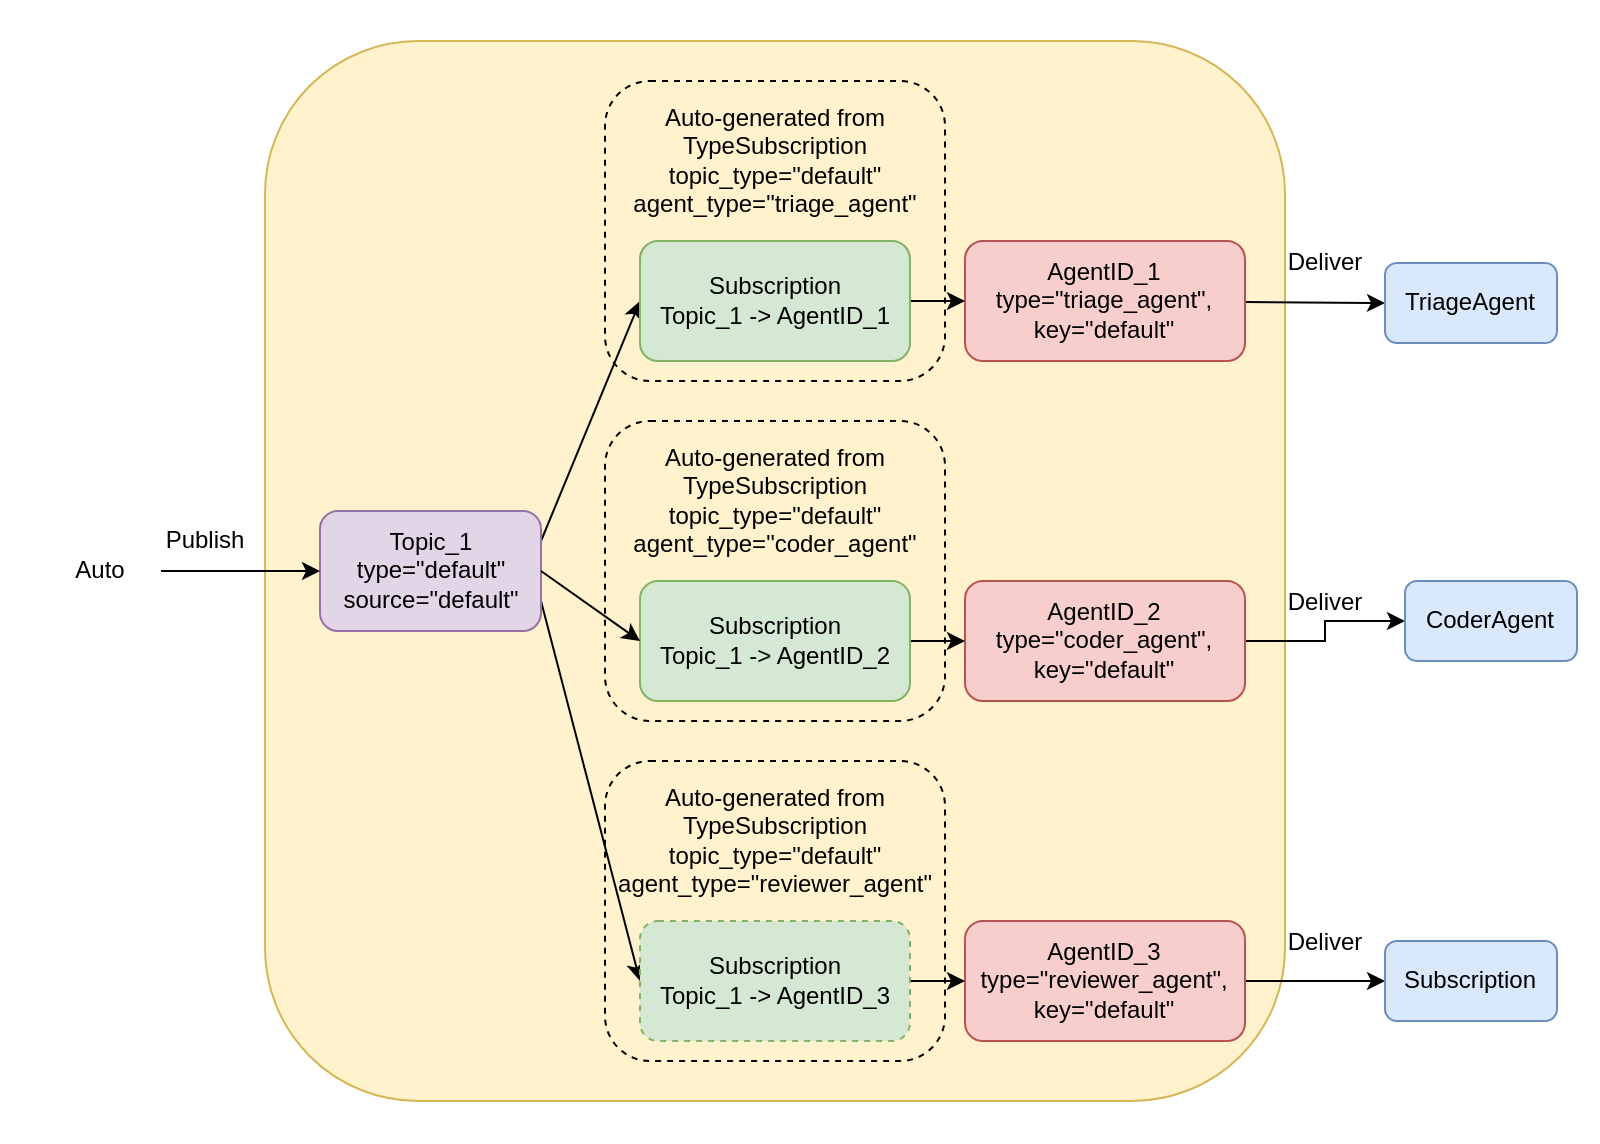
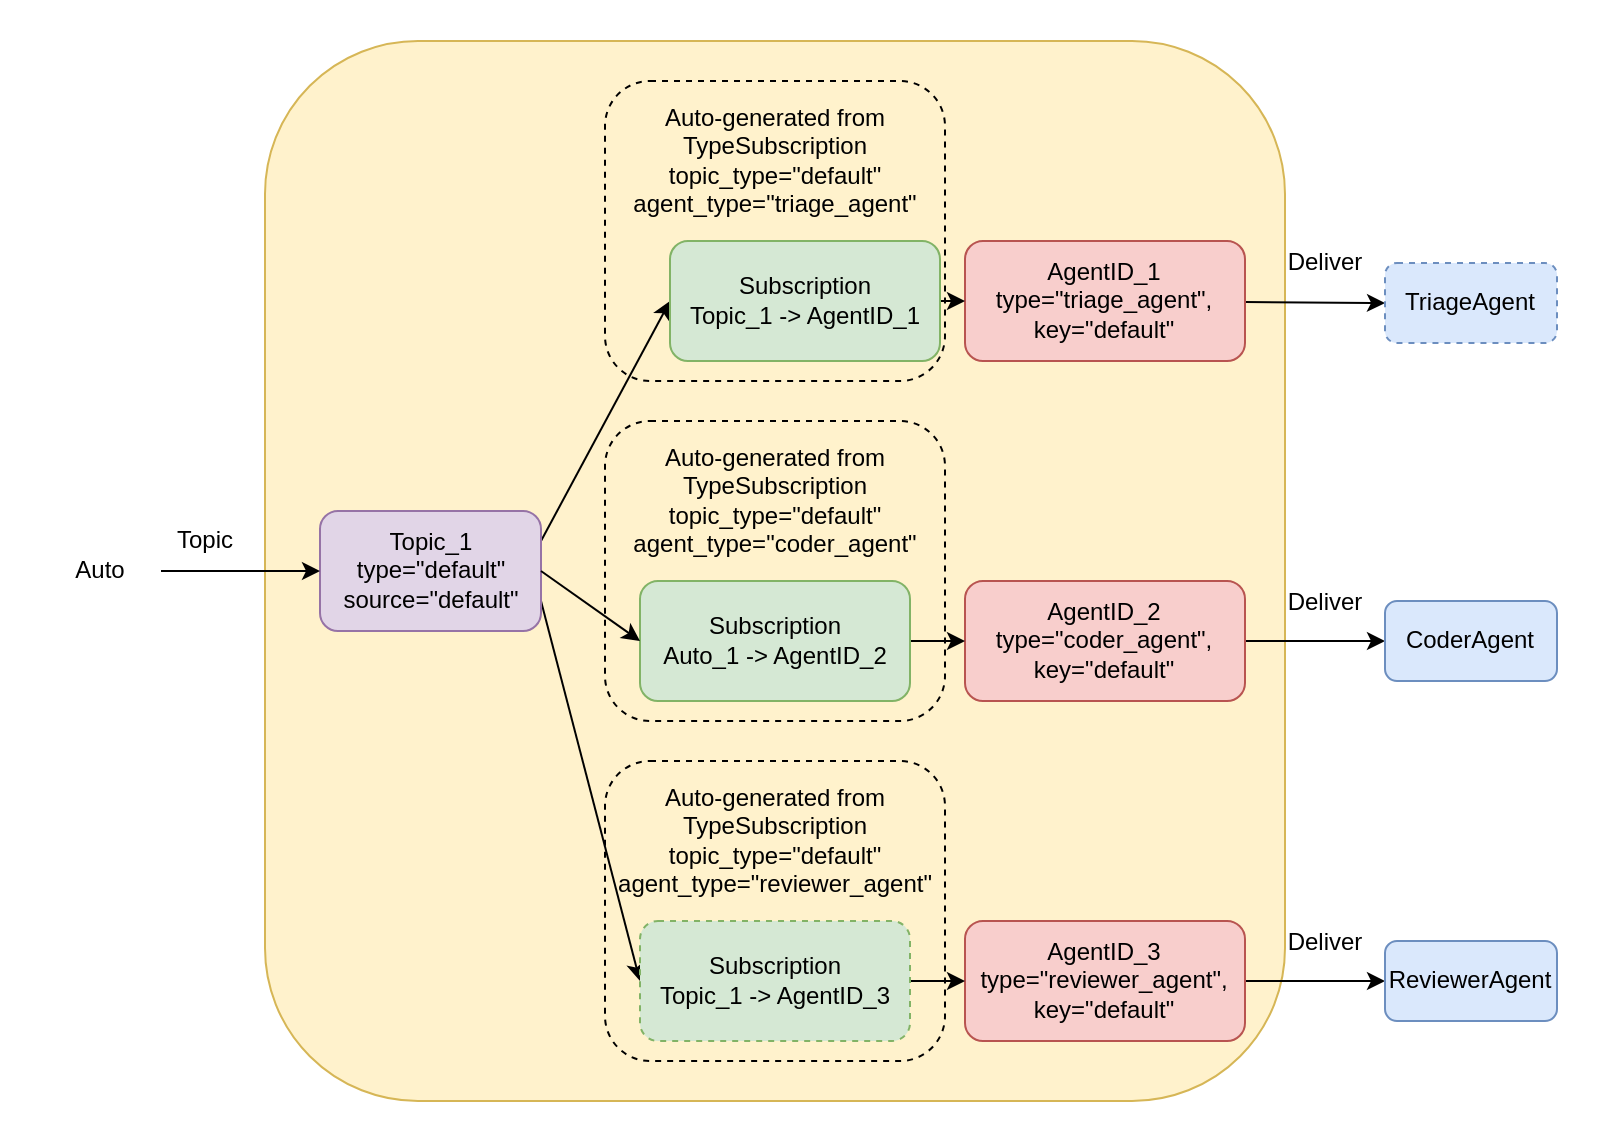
  <mxCell id="0" />
  <mxCell id="1" parent="0" />
  <mxCell id="2" value="" style="rounded=1;whiteSpace=wrap;html=1;fillColor=#fff2cc;strokeColor=#d6b656;" vertex="1" parent="1"><mxGeometry x="132" y="20" width="510" height="530" as="geometry" /></mxCell>
  <mxCell id="3" value="" style="rounded=1;whiteSpace=wrap;html=1;fillColor=none;dashed=1;" vertex="1" parent="1"><mxGeometry x="302" y="40" width="170" height="150" as="geometry" /></mxCell>
  <mxCell id="4" style="rounded=0;orthogonalLoop=1;jettySize=auto;html=1;exitX=1;exitY=0.25;exitDx=0;exitDy=0;entryX=0;entryY=0.5;entryDx=0;entryDy=0;" edge="1" parent="1" source="6" target="15"><mxGeometry relative="1" as="geometry" /></mxCell>
  <mxCell id="5" style="rounded=0;orthogonalLoop=1;jettySize=auto;html=1;exitX=1;exitY=0.75;exitDx=0;exitDy=0;entryX=0;entryY=0.5;entryDx=0;entryDy=0;" edge="1" parent="1" source="6" target="32"><mxGeometry relative="1" as="geometry" /></mxCell>
  <mxCell id="6" value="Topic_1&lt;div&gt;type=&quot;default&quot;&lt;br&gt;source=&quot;default&quot;&lt;/div&gt;" style="rounded=1;whiteSpace=wrap;html=1;fillColor=#e1d5e7;strokeColor=#9673a6;" vertex="1" parent="1"><mxGeometry x="159.5" y="255" width="110.5" height="60" as="geometry" /></mxCell>
  <mxCell id="7" style="rounded=0;orthogonalLoop=1;jettySize=auto;html=1;entryX=0;entryY=0.5;entryDx=0;entryDy=0;" edge="1" parent="1" source="8" target="12"><mxGeometry relative="1" as="geometry" /></mxCell>
  <mxCell id="8" value="AgentID_1&lt;div&gt;type=&quot;triage_agent&quot;, key=&quot;default&quot;&lt;br&gt;&lt;/div&gt;" style="rounded=1;whiteSpace=wrap;html=1;fillColor=#f8cecc;strokeColor=#b85450;" vertex="1" parent="1"><mxGeometry x="482" y="120" width="140" height="60" as="geometry" /></mxCell>
  <mxCell id="9" style="rounded=0;orthogonalLoop=1;jettySize=auto;html=1;entryX=0;entryY=0.5;entryDx=0;entryDy=0;" edge="1" parent="1" source="10" target="6"><mxGeometry relative="1" as="geometry"><mxPoint x="127" y="155" as="targetPoint" /></mxGeometry></mxCell>
  <mxCell id="10" value="Auto" style="text;html=1;align=center;verticalAlign=middle;whiteSpace=wrap;rounded=0;" vertex="1" parent="1"><mxGeometry x="20" y="270" width="60" height="30" as="geometry" /></mxCell>
- <mxCell id="11" value="Publish" style="text;html=1;align=center;verticalAlign=middle;resizable=0;points=[];autosize=1;strokeColor=none;fillColor=none;" vertex="1" parent="1"><mxGeometry x="72" y="255" width="60" height="30" as="geometry" /></mxCell>
- <mxCell id="12" value="TriageAgent" style="rounded=1;whiteSpace=wrap;html=1;fillColor=#dae8fc;strokeColor=#6c8ebf;" vertex="1" parent="1"><mxGeometry x="692" y="131" width="86" height="40" as="geometry" /></mxCell>
+ <mxCell id="11" value="Topic" style="text;html=1;align=center;verticalAlign=middle;resizable=0;points=[];autosize=1;strokeColor=none;fillColor=none;" vertex="1" parent="1"><mxGeometry x="72" y="255" width="60" height="30" as="geometry" /></mxCell>
+ <mxCell id="12" value="TriageAgent" style="rounded=1;whiteSpace=wrap;html=1;fillColor=#dae8fc;strokeColor=#6c8ebf;dashed=1;" vertex="1" parent="1"><mxGeometry x="692" y="131" width="86" height="40" as="geometry" /></mxCell>
  <mxCell id="13" value="Deliver" style="text;html=1;align=center;verticalAlign=middle;resizable=0;points=[];autosize=1;strokeColor=none;fillColor=none;" vertex="1" parent="1"><mxGeometry x="632" y="116" width="60" height="30" as="geometry" /></mxCell>
  <mxCell id="14" value="" style="rounded=0;orthogonalLoop=1;jettySize=auto;html=1;" edge="1" parent="1" source="15" target="8"><mxGeometry relative="1" as="geometry" /></mxCell>
- <mxCell id="15" value="Subscription&lt;div&gt;Topic_1 -&amp;gt; AgentID_1&lt;/div&gt;" style="rounded=1;whiteSpace=wrap;html=1;fillColor=#d5e8d4;strokeColor=#82b366;" vertex="1" parent="1"><mxGeometry x="319.5" y="120" width="135" height="60" as="geometry" /></mxCell>
+ <mxCell id="15" value="Subscription&lt;div&gt;Topic_1 -&amp;gt; AgentID_1&lt;/div&gt;" style="rounded=1;whiteSpace=wrap;html=1;fillColor=#d5e8d4;strokeColor=#82b366;" vertex="1" parent="1"><mxGeometry x="334.5" y="120" width="135" height="60" as="geometry" /></mxCell>
  <mxCell id="16" value="Auto-generated from TypeSubscription&lt;div&gt;topic_type=&quot;default&quot;&lt;/div&gt;&lt;div&gt;agent_type=&quot;triage_agent&quot;&lt;/div&gt;" style="text;html=1;align=center;verticalAlign=middle;whiteSpace=wrap;rounded=0;" vertex="1" parent="1"><mxGeometry x="299.5" y="50" width="175" height="60" as="geometry" /></mxCell>
  <mxCell id="17" value="" style="rounded=1;whiteSpace=wrap;html=1;fillColor=none;dashed=1;" vertex="1" parent="1"><mxGeometry x="302" y="210" width="170" height="150" as="geometry" /></mxCell>
  <mxCell id="18" style="edgeStyle=orthogonalEdgeStyle;rounded=0;orthogonalLoop=1;jettySize=auto;html=1;exitX=1;exitY=0.5;exitDx=0;exitDy=0;entryX=0;entryY=0.5;entryDx=0;entryDy=0;" edge="1" parent="1" source="19" target="20"><mxGeometry relative="1" as="geometry" /></mxCell>
  <mxCell id="19" value="AgentID_2&lt;div&gt;type=&quot;coder_agent&quot;, key=&quot;default&quot;&lt;br&gt;&lt;/div&gt;" style="rounded=1;whiteSpace=wrap;html=1;fillColor=#f8cecc;strokeColor=#b85450;" vertex="1" parent="1"><mxGeometry x="482" y="290" width="140" height="60" as="geometry" /></mxCell>
- <mxCell id="20" value="CoderAgent" style="rounded=1;whiteSpace=wrap;html=1;fillColor=#dae8fc;strokeColor=#6c8ebf;" vertex="1" parent="1"><mxGeometry x="702" y="290" width="86" height="40" as="geometry" /></mxCell>
+ <mxCell id="20" value="CoderAgent" style="rounded=1;whiteSpace=wrap;html=1;fillColor=#dae8fc;strokeColor=#6c8ebf;" vertex="1" parent="1"><mxGeometry x="692" y="300" width="86" height="40" as="geometry" /></mxCell>
  <mxCell id="21" value="Deliver" style="text;html=1;align=center;verticalAlign=middle;resizable=0;points=[];autosize=1;strokeColor=none;fillColor=none;" vertex="1" parent="1"><mxGeometry x="632" y="286" width="60" height="30" as="geometry" /></mxCell>
  <mxCell id="22" style="edgeStyle=orthogonalEdgeStyle;rounded=0;orthogonalLoop=1;jettySize=auto;html=1;exitX=1;exitY=0.5;exitDx=0;exitDy=0;entryX=0;entryY=0.5;entryDx=0;entryDy=0;" edge="1" parent="1" source="23" target="19"><mxGeometry relative="1" as="geometry" /></mxCell>
- <mxCell id="23" value="Subscription&lt;div&gt;Topic_1 -&amp;gt; AgentID_2&lt;/div&gt;" style="rounded=1;whiteSpace=wrap;html=1;fillColor=#d5e8d4;strokeColor=#82b366;" vertex="1" parent="1"><mxGeometry x="319.5" y="290" width="135" height="60" as="geometry" /></mxCell>
+ <mxCell id="23" value="Subscription&lt;div&gt;Auto_1 -&amp;gt; AgentID_2&lt;/div&gt;" style="rounded=1;whiteSpace=wrap;html=1;fillColor=#d5e8d4;strokeColor=#82b366;" vertex="1" parent="1"><mxGeometry x="319.5" y="290" width="135" height="60" as="geometry" /></mxCell>
  <mxCell id="24" value="Auto-generated from TypeSubscription&lt;div&gt;topic_type=&quot;default&quot;&lt;/div&gt;&lt;div&gt;agent_type=&quot;coder_agent&quot;&lt;/div&gt;" style="text;html=1;align=center;verticalAlign=middle;whiteSpace=wrap;rounded=0;" vertex="1" parent="1"><mxGeometry x="299.5" y="220" width="175" height="60" as="geometry" /></mxCell>
  <mxCell id="25" style="rounded=0;orthogonalLoop=1;jettySize=auto;html=1;exitX=1;exitY=0.5;exitDx=0;exitDy=0;entryX=0;entryY=0.5;entryDx=0;entryDy=0;" edge="1" parent="1" source="6" target="23"><mxGeometry relative="1" as="geometry"><mxPoint x="280" y="235" as="sourcePoint" /><mxPoint x="330" y="160" as="targetPoint" /></mxGeometry></mxCell>
  <mxCell id="26" value="" style="rounded=1;whiteSpace=wrap;html=1;fillColor=none;dashed=1;" vertex="1" parent="1"><mxGeometry x="302" y="380" width="170" height="150" as="geometry" /></mxCell>
  <mxCell id="27" style="edgeStyle=orthogonalEdgeStyle;rounded=0;orthogonalLoop=1;jettySize=auto;html=1;exitX=1;exitY=0.5;exitDx=0;exitDy=0;entryX=0;entryY=0.5;entryDx=0;entryDy=0;" edge="1" parent="1" source="28" target="29"><mxGeometry relative="1" as="geometry" /></mxCell>
  <mxCell id="28" value="AgentID_3&lt;div&gt;type=&quot;reviewer_agent&quot;, key=&quot;default&quot;&lt;br&gt;&lt;/div&gt;" style="rounded=1;whiteSpace=wrap;html=1;fillColor=#f8cecc;strokeColor=#b85450;" vertex="1" parent="1"><mxGeometry x="482" y="460" width="140" height="60" as="geometry" /></mxCell>
- <mxCell id="29" value="Subscription" style="rounded=1;whiteSpace=wrap;html=1;fillColor=#dae8fc;strokeColor=#6c8ebf;" vertex="1" parent="1"><mxGeometry x="692" y="470" width="86" height="40" as="geometry" /></mxCell>
+ <mxCell id="29" value="ReviewerAgent" style="rounded=1;whiteSpace=wrap;html=1;fillColor=#dae8fc;strokeColor=#6c8ebf;" vertex="1" parent="1"><mxGeometry x="692" y="470" width="86" height="40" as="geometry" /></mxCell>
  <mxCell id="30" value="Deliver" style="text;html=1;align=center;verticalAlign=middle;resizable=0;points=[];autosize=1;strokeColor=none;fillColor=none;" vertex="1" parent="1"><mxGeometry x="632" y="456" width="60" height="30" as="geometry" /></mxCell>
  <mxCell id="31" style="edgeStyle=orthogonalEdgeStyle;rounded=0;orthogonalLoop=1;jettySize=auto;html=1;exitX=1;exitY=0.5;exitDx=0;exitDy=0;entryX=0;entryY=0.5;entryDx=0;entryDy=0;" edge="1" parent="1" source="32" target="28"><mxGeometry relative="1" as="geometry" /></mxCell>
  <mxCell id="32" value="Subscription&lt;div&gt;Topic_1 -&amp;gt; AgentID_3&lt;/div&gt;" style="rounded=1;whiteSpace=wrap;html=1;fillColor=#d5e8d4;strokeColor=#82b366;dashed=1;" vertex="1" parent="1"><mxGeometry x="319.5" y="460" width="135" height="60" as="geometry" /></mxCell>
  <mxCell id="33" value="Auto-generated from TypeSubscription&lt;div&gt;topic_type=&quot;default&quot;&lt;/div&gt;&lt;div&gt;agent_type=&quot;reviewer_agent&quot;&lt;/div&gt;" style="text;html=1;align=center;verticalAlign=middle;whiteSpace=wrap;rounded=0;" vertex="1" parent="1"><mxGeometry x="299.5" y="390" width="175" height="60" as="geometry" /></mxCell>
